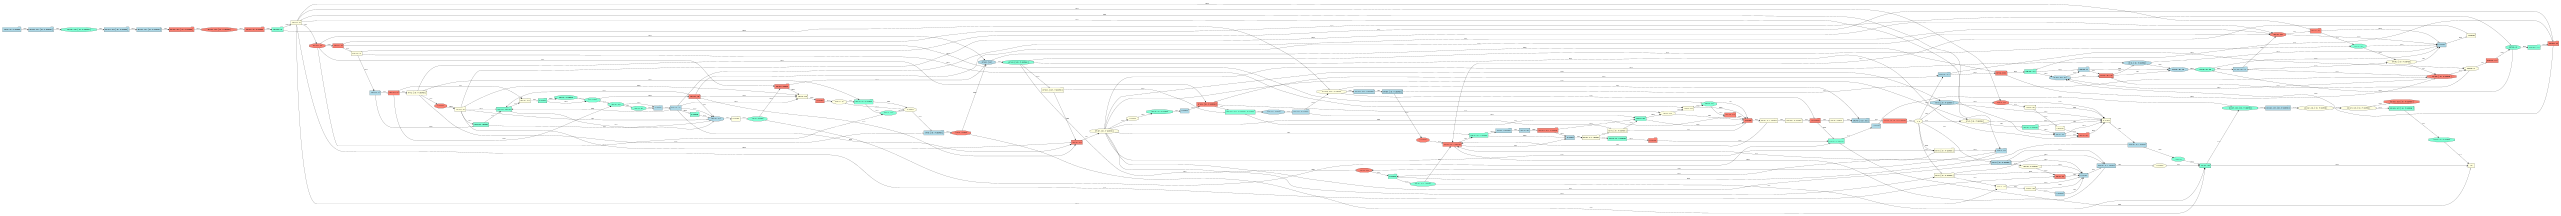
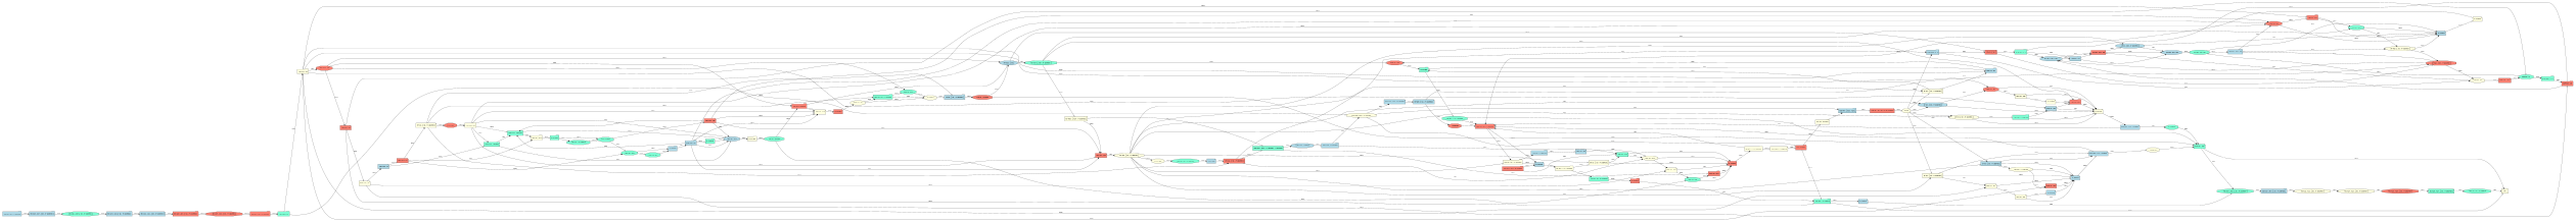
  digraph {
    fontname="Comic Neue"
    rankdir=LR
    node [fillcolor=lightyellow fontname="Comic Neue" shape=folder style=filled]
    edge [arrowhead=diamond fontname="Comic Neue"]
    n1 [fillcolor=lightblue label="sub sp , sp , # address"]
    n2 [fillcolor=lightblue label="stp x28 , x27 , [ sp , # address ]"]
    n3 [fillcolor=aquamarine label="stp x26 , x25 , [ sp , # address ]" shape=octagon]
    n4 [fillcolor=lightblue label="stp x24 , x23 , [ sp , # address ]"]
    n5 [fillcolor=lightblue label="stp x22 , x21 , [ sp , # address ]" shape=note]
    n6 [fillcolor=salmon label="stp x20 , x19 , [ sp , # address ]"]
    n7 [fillcolor=salmon label="stp x29 , x30 , [ sp , # address ]" shape=octagon]
    n8 [fillcolor=salmon label="add x29 , sp , # address"]
    n9 [fillcolor=aquamarine label="mov w28 , w7"]
    n10 [label="mov x19 , x6"]
    n11 [label="sub w28 , w28 , # address" shape=octagon]
    n12 [fillcolor=salmon label="mov x20 , x5" shape=octagon]
    n13 [fillcolor=lightblue label="mov x1 , x19"]
    n14 [fillcolor=salmon label="mov x1 , x19" shape=octagon]
    n15 [fillcolor=lightblue label="mov x1 , x19" shape=note]
    n16 [label="mov x1 , x19" shape=note]
    n17 [fillcolor=salmon label="mov x1 , x19" shape=note]
    n18 [fillcolor=salmon label="mov x2 , x19"]
    n19 [fillcolor=lightblue label="add x20 , x20 , # address" shape=note]
    n20 [fillcolor=salmon label="b.hi address"]
    n21 [fillcolor=lightblue label="ldrb w9 , [ x20 , x28 ]"]
    n22 [fillcolor=salmon label="mov x21 , x4" shape=note]
    n23 [fillcolor=salmon label="cbz x20 , address"]
    n24 [fillcolor=lightblue label="str x20 , [ sp ]" shape=octagon]
    n25 [fillcolor=aquamarine label="mov x1 , x20" shape=octagon]
    n26 [fillcolor=salmon label="mov x2 , x24" shape=octagon]
    n27 [fillcolor=aquamarine label="bl symbol"]
    n28 [label="bl symbol" shape=note]
    n29 [label="mov w2 , wzr" shape=note]
    n30 [fillcolor=salmon label="mov x3 , x24"]
    n31 [fillcolor=lightblue label="bl symbol" shape=note]
    n32 [label="mov w2 , wzr" shape=note]
    n33 [fillcolor=aquamarine label="mov x4 , x24" shape=octagon]
    n34 [fillcolor=lightblue label="bl symbol" shape=note]
    n35 [label="mov x22 , x3" shape=note]
    n36 [fillcolor=aquamarine label="mov x4 , x21" shape=octagon]
    n37 [fillcolor=aquamarine label="cset w9 , eq" shape=octagon]
    n38 [label="mov x0 , x23" shape=note]
    n39 [fillcolor=aquamarine label="ldr x24 , [ x29 , # address ]" shape=octagon]
    n40 [fillcolor=salmon label="ldr x11 , [ sp ]" shape=note]
    n41 [label="bl symbol" shape=octagon]
    n42 [fillcolor=lightblue label="mov x25 , x1" shape=note]
    n43 [label="mov x3 , x22" shape=note]
    n44 [fillcolor=salmon label="cset w10 , eq"]
    n45 [fillcolor=salmon label="mov w5 , w27"]
    n46 [fillcolor=salmon label="bl symbol" shape=note]
    n47 [fillcolor=aquamarine label="cmp x22 , # 0"]
    n48 [fillcolor=aquamarine label="and w3 , w9 , w8" shape=octagon]
    n49 [fillcolor=salmon label="mov x24 , x0" shape=note]
    n50 [fillcolor=aquamarine label="cbnz x25 , address" shape=note]
    n51 [fillcolor=aquamarine label="cmp x11 , # 0"]
    n52 [fillcolor=lightblue label="bic w10 , w10 , w12" shape=octagon]
    n53 [label="str x2 , [ sp , # address ]" shape=note]
    n54 [label="mov x0 , x24"]
    n55 [fillcolor=aquamarine label="mov x0 , x24" shape=octagon]
    n56 [fillcolor=lightblue label="mov x0 , x23" shape=octagon]
    n57 [fillcolor=aquamarine label="cbnz x23 , address"]
    n58 [fillcolor=salmon label="bl symbol" shape=octagon]
    n59 [fillcolor=salmon label="ldr x26 , [ sp , # address ]"]
    n60 [fillcolor=aquamarine label="add x0 , sp , # address"]
    n61 [fillcolor=lightblue label="ldr x8 , [ sp , # address ]"]
    n62 [fillcolor=aquamarine label="bl symbol"]
    n63 [fillcolor=aquamarine label="mov x1 , xzr" shape=octagon]
    n64 [fillcolor=lightblue label="bl symbol"]
    n65 [label="mov x23 , x0"]
    n66 [fillcolor=aquamarine label="ubfx w27 , w20 , # address , # address" shape=note]
    n67 [label="mov x2 , x26" shape=octagon]
    n68 [fillcolor=lightblue label="cmp x26 , # 0"]
    n69 [fillcolor=salmon label="cbz x8 , address" shape=octagon]
    n70 [fillcolor=salmon label="mov x0 , x23" shape=note]
    n71 [fillcolor=salmon label="mov x0 , x23" shape=octagon]
    n72 [label="bl symbol"]
    n73 [fillcolor=salmon label="bl symbol" shape=note]
    n74 [label="str xzr , [ sp , # address ]" shape=octagon]
    n75 [fillcolor=aquamarine label="cbz x0 , address" shape=octagon]
    n76 [fillcolor=aquamarine label="mov w0 , # address"]
    n77 [fillcolor=lightblue label="b address" shape=note]
    n78 [label=ret]
    n79 [fillcolor=aquamarine label="ldp x29 , x30 , [ sp , # address ]" shape=octagon]
    n80 [fillcolor=aquamarine label="cmp x0 , # address" shape=octagon]
    n81 [fillcolor=aquamarine label="b.ne address" shape=octagon]
    n82 [fillcolor=lightblue label="ldp x20 , x19 , [ sp , # address ]"]
    n83 [label="ldp x22 , x21 , [ sp , # address ]" shape=octagon]
    n84 [label="ldr w20 , [ x29 , # address ]"]
    n85 [fillcolor=salmon label="ldr w12 , [ sp , # address ]" shape=octagon]
    n86 [label="mov x2 , x0" shape=octagon]
    n87 [fillcolor=salmon label="mov x23 , xzr" shape=note]
    n88 [fillcolor=lightblue label="mov x23 , x0"]
    n89 [label="ldp x24 , x23 , [ sp , # address ]" shape=octagon]
    n90 [fillcolor=salmon label="ldp x26 , x25 , [ sp , # address ]" shape=octagon]
    n91 [fillcolor=aquamarine label="ldp x28 , x27 , [ sp , # address ]" shape=note]
    n92 [fillcolor=aquamarine label="add sp , sp , # address" shape=octagon]
    n93 [label="str w12 , [ sp , # address ]" shape=octagon]
    n94 [fillcolor=lightblue label="adrp x20 , address" shape=octagon]
    n95 [label="bl symbol" shape=octagon]
-   n96 [fillcolor=aquamarine label="add x2 , sp , # address"]
+   n96 [label="add x2 , sp , # address"]
    n97 [label="ldr x1 , [ sp , # address ]"]
    n98 [label="ldr x0 , [ sp , # address ]"]
    n99 [fillcolor=lightblue label="ldr x0 , [ sp , # address ]" shape=octagon]
    n100 [label="ldr x0 , [ sp , # address ]" shape=octagon]
    n101 [label="ldr x0 , [ sp , # address ]"]
    n102 [fillcolor=lightblue label="ldr x0 , [ sp , # address ]" shape=note]
    n103 [fillcolor=lightblue label="ldr x1 , [ sp , # address ]" shape=octagon]
    n104 [fillcolor=aquamarine label="add x8 , sp , # address" shape=octagon]
    n105 [fillcolor=lightblue label="bl symbol" shape=note]
    n106 [fillcolor=lightblue label="mov w1 , # address"]
    n107 [fillcolor=aquamarine label="mov x0 , x25" shape=note]
    n108 [fillcolor=aquamarine label="mov w2 , # address"]
    n109 [fillcolor=lightblue label="tbnz w0 , # 0 , address" shape=note]
    n110 [label="mov w2 , # address" shape=octagon]
    n111 [fillcolor=lightblue label="and w8 , w11 , w8" shape=octagon]
    n112 [fillcolor=lightblue label="bl symbol" shape=note]
    n113 [label="cset w8 , eq" shape=octagon]
    n114 [fillcolor=lightblue label="mov x25 , # address"]
    n115 [fillcolor=salmon label="add x25 , x25 , # address"]
    n116 [fillcolor=lightblue label="str wzr , [ sp , # address ]" shape=note]
    n117 [label="adr x8 , address"]
    n118 [fillcolor=salmon label="add x8 , x8 , x9 , lsl # address" shape=note]
    n119 [fillcolor=salmon label="b address" shape=octagon]
    n120 [fillcolor=salmon label="add x0 , sp , # address" shape=note]
    n121 [fillcolor=lightblue label="orr w12 , w12 , w3"]
    n122 [label="tbz w0 , # 0 , address"]
    n123 [fillcolor=aquamarine label="mov w0 , wzr" shape=note]
    n124 [fillcolor=aquamarine label="b address"]
    n125 [fillcolor=lightblue label="mov x3 , xzr" shape=note]
    n126 [fillcolor=aquamarine label="add x0 , sp , # address" shape=note]
    n127 [fillcolor=salmon label="bl symbol"]
    n128 [label="tbz w0 , # 0 , address"]
    n129 [label="cmp w28 , # address" shape=note]
    n130 [label="br x8" shape=octagon]
    n131 [fillcolor=aquamarine label="tbz w0 , # 0 , address" shape=octagon]
    n132 [fillcolor=lightblue label="tbnz w0 , # 0 , address" shape=note]
    n133 [label="b address" shape=octagon]
    n134 [fillcolor=salmon label="cmp x21 , # 0" shape=note]
    n135 [fillcolor=salmon label="and w8 , w10 , w8" shape=note]
    n136 [label="b address" shape=note]
    n137 [fillcolor=lightblue label="b address" shape=note]
    n138 [fillcolor=lightblue label="cset w11 , eq"]
    n139 [label="b address" shape=note]
    n140 [fillcolor=aquamarine label="b address" shape=octagon]
    n1 -> n2 [arrowhead=vee label=CFG]
    n2 -> n3 [arrowhead=vee label=CFG]
    n3 -> n4 [arrowhead=vee label=CFG]
    n4 -> n5 [arrowhead=vee label=CFG]
    n5 -> n6 [label=CFG]
    n6 -> n7 [arrowhead=onormal label=CFG]
    n7 -> n8 [arrowhead=onormal label=CFG]
    n8 -> n9 [label=CFG]
    n9 -> n10 [arrowhead=vee label=CFG]
    n9 -> n11 [arrowhead=onormal label=DFG]
    n10 -> n12 [label=CFG]
    n10 -> n13 [label=DFG]
    n10 -> n14 [label=DFG]
    n10 -> n15 [label=DFG]
    n10 -> n16 [label=DFG]
    n10 -> n17 [label=DFG]
    n10 -> n18 [arrowhead=onormal label=DFG]
    n11 -> n19 [label=CFG]
    n11 -> n20 [arrowhead=onormal label=DFG]
    n11 -> n21 [arrowhead=vee label=DFG]
    n12 -> n22 [arrowhead=vee label=CFG]
    n12 -> n23 [label=DFG]
    n12 -> n24 [label=DFG]
    n12 -> n25 [label=DFG]
    n13 -> n26 [label=CFG]
    n13 -> n27 [arrowhead=onormal label=DFG]
    n14 -> n28 [label=DFG]
    n14 -> n29 [arrowhead=vee label=CFG]
    n15 -> n28 [label=DFG]
    n15 -> n30 [label=CFG]
    n16 -> n31 [arrowhead=onormal label=DFG]
    n16 -> n32 [arrowhead=onormal label=CFG]
    n17 -> n31 [label=DFG]
    n18 -> n33 [arrowhead=vee label=CFG]
    n18 -> n34 [arrowhead=onormal label=DFG]
    n19 -> n116 [arrowhead=vee label=CFG]
    n20 -> n76 [arrowhead=onormal label=CFG]
    n20 -> n117 [arrowhead=onormal label=CFG]
    n21 -> n118 [arrowhead=onormal label=DFG]
    n22 -> n35 [arrowhead=onormal label=CFG]
    n22 -> n36 [arrowhead=onormal label=DFG]
    n22 -> n37 [arrowhead=onormal label=DFG]
    n23 -> n24 [arrowhead=onormal label=CFG]
    n23 -> n38 [arrowhead=vee label=CFG]
    n24 -> n39 [label=CFG]
    n24 -> n40 [arrowhead=onormal label=DFG]
    n25 -> n41 [arrowhead=onormal label=DFG]
    n26 -> n27 [arrowhead=vee label=DFG]
    n27 -> n131 [arrowhead=onormal label=DFG]
    n28 -> n132 [label=DFG]
    n29 -> n28 [label=DFG]
    n29 -> n136 [arrowhead=onormal label=CFG]
    n30 -> n28 [label=DFG]
    n31 -> n109 [arrowhead=onormal label=DFG]
    n32 -> n31 [arrowhead=onormal label=DFG]
    n32 -> n137 [arrowhead=onormal label=CFG]
    n33 -> n34 [arrowhead=vee label=DFG]
    n33 -> n93 [arrowhead=vee label=CFG]
    n34 -> n139 [arrowhead=onormal label=CFG]
    n35 -> n42 [label=CFG]
    n35 -> n43 [label=DFG]
    n35 -> n44 [arrowhead=onormal label=DFG]
    n36 -> n45 [label=CFG]
    n36 -> n46 [arrowhead=vee label=DFG]
    n37 -> n47 [label=CFG]
    n37 -> n48 [arrowhead=onormal label=DFG]
    n38 -> n73 [arrowhead=vee label=DFG]
    n39 -> n26 [arrowhead=onormal label=DFG]
    n39 -> n30 [arrowhead=vee label=DFG]
    n39 -> n33 [arrowhead=vee label=DFG]
    n39 -> n84 [arrowhead=onormal label=CFG]
    n40 -> n51 [arrowhead=vee label=DFG]
    n40 -> n85 [arrowhead=onormal label=CFG]
    n41 -> n61 [arrowhead=onormal label=CFG]
    n42 -> n49 [arrowhead=onormal label=CFG]
    n42 -> n50 [arrowhead=onormal label=DFG]
    n43 -> n36 [label=CFG]
    n43 -> n46 [label=DFG]
    n44 -> n51 [arrowhead=onormal label=CFG]
    n44 -> n52 [label=DFG]
    n45 -> n46 [label=DFG]
    n46 -> n128 [arrowhead=vee label=DFG]
    n47 -> n44 [arrowhead=vee label=CFG]
    n48 -> n34 [arrowhead=vee label=DFG]
    n48 -> n121 [arrowhead=vee label=DFG]
    n49 -> n53 [arrowhead=vee label=CFG]
    n49 -> n54 [label=DFG]
    n49 -> n55 [label=DFG]
    n50 -> n56 [arrowhead=onormal label=CFG]
    n50 -> n57 [label=CFG]
    n51 -> n52 [label=CFG]
    n51 -> n138 [arrowhead=onormal label=DFG]
    n52 -> n135 [label=DFG]
    n52 -> n138 [label=CFG]
    n53 -> n58 [arrowhead=vee label=CFG]
    n53 -> n59 [label=DFG]
    n53 -> n60 [arrowhead=vee label=DFG]
    n53 -> n61 [arrowhead=onormal label=DFG]
    n54 -> n62 [arrowhead=onormal label=DFG]
    n55 -> n63 [arrowhead=onormal label=CFG]
    n55 -> n64 [arrowhead=vee label=DFG]
    n56 -> n72 [arrowhead=vee label=DFG]
    n57 -> n54 [arrowhead=vee label=CFG]
    n57 -> n56 [arrowhead=onormal label=CFG]
    n58 -> n65 [label=DFG]
    n59 -> n66 [arrowhead=onormal label=CFG]
    n59 -> n67 [arrowhead=vee label=DFG]
    n59 -> n68 [label=DFG]
    n60 -> n25 [arrowhead=onormal label=CFG]
    n60 -> n41 [arrowhead=vee label=DFG]
    n61 -> n69 [label=DFG]
    n62 -> n80 [label=CFG]
    n62 -> n81 [label=DFG]
    n63 -> n64 [arrowhead=vee label=CFG]
    n64 -> n88 [arrowhead=vee label=DFG]
    n65 -> n38 [arrowhead=vee label=DFG]
    n65 -> n50 [arrowhead=vee label=CFG]
    n65 -> n56 [arrowhead=onormal label=DFG]
    n65 -> n57 [arrowhead=onormal label=DFG]
    n65 -> n70 [arrowhead=onormal label=DFG]
    n65 -> n71 [label=DFG]
    n66 -> n45 [arrowhead=onormal label=DFG]
    n66 -> n94 [label=CFG]
    n67 -> n43 [label=CFG]
    n67 -> n46 [arrowhead=onormal label=DFG]
    n68 -> n40 [arrowhead=vee label=CFG]
    n68 -> n113 [label=DFG]
    n69 -> n24 [arrowhead=vee label=CFG]
    n69 -> n123 [arrowhead=vee label=CFG]
    n70 -> n74 [arrowhead=vee label=CFG]
    n71 -> n18 [arrowhead=onormal label=CFG]
    n71 -> n34 [label=DFG]
    n72 -> n75 [arrowhead=onormal label=DFG]
    n73 -> n86 [arrowhead=vee label=DFG]
    n74 -> n95 [arrowhead=vee label=CFG]
    n74 -> n96 [arrowhead=onormal label=DFG]
    n74 -> n97 [arrowhead=onormal label=DFG]
    n74 -> n98 [label=DFG]
    n74 -> n99 [label=DFG]
    n74 -> n100 [label=DFG]
    n74 -> n101 [arrowhead=vee label=DFG]
    n74 -> n102 [arrowhead=onormal label=DFG]
    n74 -> n103 [arrowhead=vee label=DFG]
    n75 -> n23 [arrowhead=vee label=CFG]
    n75 -> n76 [arrowhead=onormal label=CFG]
    n76 -> n77 [arrowhead=vee label=CFG]
    n76 -> n78 [arrowhead=onormal label=DFG]
    n77 -> n79 [arrowhead=onormal label=CFG]
    n79 -> n82 [arrowhead=vee label=CFG]
    n80 -> n81 [arrowhead=onormal label=CFG]
    n81 -> n55 [arrowhead=onormal label=CFG]
    n81 -> n87 [arrowhead=vee label=CFG]
    n82 -> n83 [arrowhead=vee label=CFG]
    n83 -> n89 [label=CFG]
    n84 -> n66 [arrowhead=onormal label=DFG]
    n84 -> n70 [arrowhead=vee label=CFG]
    n85 -> n52 [label=DFG]
    n85 -> n113 [label=CFG]
    n85 -> n121 [arrowhead=onormal label=DFG]
    n86 -> n41 [arrowhead=onormal label=DFG]
    n86 -> n60 [arrowhead=vee label=CFG]
    n87 -> n38 [arrowhead=vee label=DFG]
    n87 -> n56 [arrowhead=vee label=DFG]
    n87 -> n57 [arrowhead=vee label=DFG]
    n87 -> n70 [label=DFG]
    n87 -> n71 [label=DFG]
    n88 -> n38 [label=DFG]
    n88 -> n56 [arrowhead=vee label=DFG]
    n88 -> n57 [arrowhead=vee label=DFG]
    n88 -> n70 [label=DFG]
    n88 -> n71 [arrowhead=onormal label=DFG]
    n88 -> n124 [arrowhead=onormal label=CFG]
    n89 -> n90 [arrowhead=onormal label=CFG]
-   n89 -> n91 [arrowhead=vee label=CFG]
+   n90 -> n91 [arrowhead=vee label=CFG]
    n91 -> n92 [arrowhead=vee label=CFG]
    n92 -> n78 [arrowhead=vee label=CFG]
    n93 -> n34 [label=CFG]
    n93 -> n85 [label=DFG]
    n94 -> n114 [arrowhead=onormal label=CFG]
    n95 -> n104 [label=CFG]
    n96 -> n105 [arrowhead=onormal label=DFG]
    n96 -> n106 [arrowhead=vee label=CFG]
    n97 -> n46 [arrowhead=onormal label=DFG]
    n97 -> n107 [arrowhead=vee label=CFG]
    n98 -> n13 [arrowhead=vee label=CFG]
    n98 -> n27 [arrowhead=vee label=DFG]
    n99 -> n14 [arrowhead=vee label=CFG]
    n99 -> n28 [arrowhead=onormal label=DFG]
    n100 -> n28 [arrowhead=vee label=DFG]
    n100 -> n108 [arrowhead=onormal label=CFG]
    n101 -> n16 [label=CFG]
    n101 -> n31 [arrowhead=onormal label=DFG]
    n101 -> n109 [arrowhead=onormal label=DFG]
    n102 -> n31 [arrowhead=vee label=DFG]
    n102 -> n109 [label=DFG]
    n102 -> n110 [arrowhead=vee label=CFG]
    n103 -> n34 [arrowhead=onormal label=DFG]
    n103 -> n111 [arrowhead=vee label=CFG]
    n104 -> n112 [arrowhead=vee label=CFG]
    n105 -> n122 [label=DFG]
    n106 -> n125 [arrowhead=onormal label=CFG]
    n107 -> n46 [label=DFG]
    n107 -> n67 [label=CFG]
    n108 -> n15 [arrowhead=vee label=CFG]
    n108 -> n28 [arrowhead=onormal label=DFG]
    n109 -> n120 [arrowhead=onormal label=CFG]
    n109 -> n133 [arrowhead=onormal label=CFG]
    n110 -> n17 [label=CFG]
    n110 -> n31 [arrowhead=vee label=DFG]
    n111 -> n48 [arrowhead=onormal label=DFG]
    n112 -> n59 [arrowhead=vee label=CFG]
    n113 -> n134 [arrowhead=onormal label=CFG]
    n113 -> n135 [arrowhead=onormal label=DFG]
    n114 -> n11 [label=CFG]
    n114 -> n107 [label=DFG]
    n115 -> n105 [label=CFG]
    n115 -> n107 [arrowhead=vee label=DFG]
    n116 -> n85 [label=DFG]
    n116 -> n119 [label=CFG]
    n117 -> n21 [label=CFG]
    n118 -> n130 [arrowhead=onormal label=DFG]
    n119 -> n120 [arrowhead=vee label=CFG]
    n120 -> n96 [label=CFG]
    n120 -> n105 [label=DFG]
    n121 -> n71 [arrowhead=vee label=CFG]
    n121 -> n93 [label=DFG]
    n122 -> n97 [arrowhead=onormal label=CFG]
    n122 -> n126 [arrowhead=vee label=CFG]
    n123 -> n78 [arrowhead=vee label=DFG]
    n123 -> n79 [arrowhead=vee label=CFG]
    n124 -> n56 [arrowhead=onormal label=CFG]
-   n125 -> n115 [arrowhead=onormal label=CFG]
+   n125 -> n67 [arrowhead=onormal label=CFG]
    n126 -> n127 [arrowhead=vee label=DFG]
    n127 -> n76 [label=CFG]
    n128 -> n120 [label=CFG]
    n128 -> n129 [arrowhead=onormal label=CFG]
    n129 -> n20 [arrowhead=onormal label=CFG]
    n130 -> n68 [label=CFG]
    n130 -> n98 [arrowhead=onormal label=CFG]
    n130 -> n99 [label=CFG]
    n130 -> n100 [label=CFG]
    n130 -> n101 [arrowhead=onormal label=CFG]
    n130 -> n102 [arrowhead=vee label=CFG]
    n131 -> n120 [label=CFG]
    n131 -> n123 [label=CFG]
    n132 -> n120 [label=CFG]
    n132 -> n140 [label=CFG]
    n133 -> n123 [label=CFG]
    n134 -> n37 [label=CFG]
    n135 -> n103 [arrowhead=onormal label=CFG]
    n135 -> n111 [arrowhead=vee label=DFG]
    n136 -> n30 [label=CFG]
    n137 -> n31 [label=CFG]
    n138 -> n111 [arrowhead=vee label=DFG]
    n138 -> n135 [arrowhead=vee label=CFG]
    n139 -> n120 [label=CFG]
    n140 -> n123 [arrowhead=vee label=CFG]
  }
